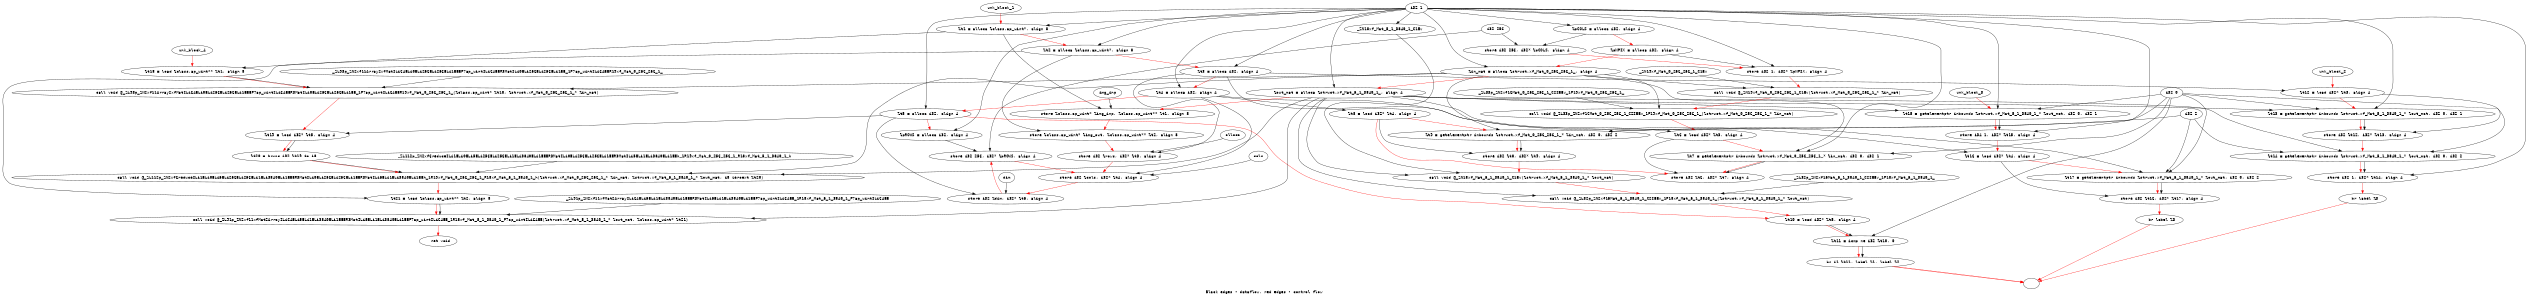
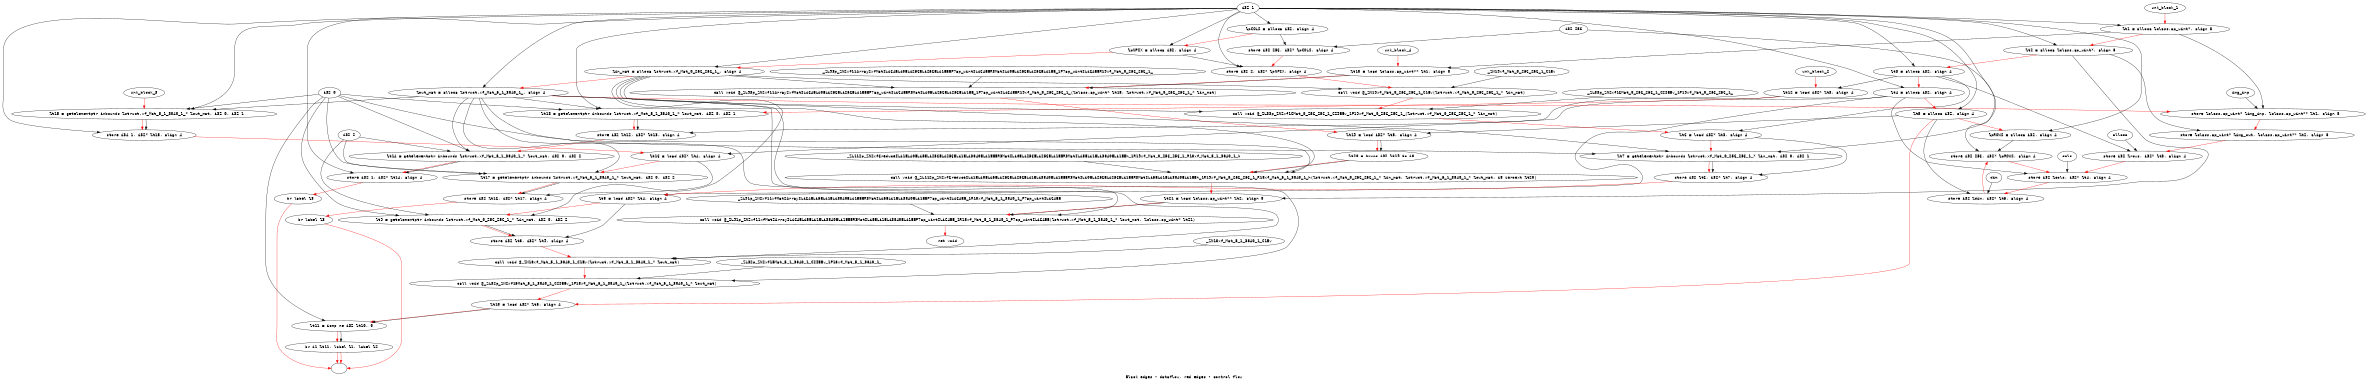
  digraph {
    compound=true
    fontname="DejaVu Sans Mono"
    label="Black edges - dataflow, red edges - control flow"
    node [fontname="DejaVu Sans Mono"]
    edge [fontname="DejaVu Sans Mono"]
    n1 [label="  %t1 = alloca %class.ap_uint*, align 8"]
    n2 [label="  %t2 = alloca %class.ap_uint*, align 8"]
    n3 [label="  store %class.ap_uint* %img_inp, %class.ap_uint** %t1, align 8"]
    n4 [label="  %t18 = load %class.ap_uint** %t1, align 8"]
    n5 [label="  %t3 = alloca i32, align 4"]
    n6 [label="  store %class.ap_uint* %img_out, %class.ap_uint** %t2, align 8"]
    n7 [label="  %t21 = load %class.ap_uint** %t2, align 8"]
    n8 [label="  call void @_ZL93p_ZN2xf11Array2xfMatILi64ELi0ELi256ELi256ELi1EEEP7ap_uintILi64EER3MatILi0ELi256ELi256ELi1EE_1P7ap_uintILi64EER19xf_Mat_0_256_256_1_(%class.ap_uint* %t18, %struct.xf_Mat_0_256_256_1_* %in_mat)"]
    n9 [label="  %t4 = alloca i32, align 4"]
    n10 [label="  store i32 %rows, i32* %t3, align 4"]
    n11 [label="  %t6 = load i32* %t3, align 4"]
    n12 [label="  %t12 = load i32* %t3, align 4"]
    n13 [label="  call void @_ZL91p_ZN2xf11xfMat2ArrayILi64ELi5ELi1ELi3840ELi1EEER3MatILi5ELi1ELi3840ELi1EEP7ap_uintILi64EE_1R18xf_Mat_5_1_3840_1_P7ap_uintILi64EE(%struct.xf_Mat_5_1_3840_1_* %out_mat, %class.ap_uint* %t21)"]
    n14 [label="  %t5 = alloca i32, align 4"]
    n15 [label="  store i32 %cols, i32* %t4, align 4"]
    n16 [label="  %t8 = load i32* %t4, align 4"]
    n17 [label="  %t16 = load i32* %t4, align 4"]
    n18 [label="  %t7 = getelementptr inbounds %struct.xf_Mat_0_256_256_1_* %in_mat, i32 0, i32 1"]
    n19 [label="  store i32 %t6, i32* %t7, align 4"]
    n20 [label="  %t13 = getelementptr inbounds %struct.xf_Mat_5_1_3840_1_* %out_mat, i32 0, i32 1"]
    n21 [label="  store i32 %t12, i32* %t13, align 4"]
    n22 [label="  %pROWS = alloca i32, align 4"]
    n23 [label="  store i32 %dim, i32* %t5, align 4"]
    n24 [label="  %t10 = load i32* %t5, align 4"]
    n25 [label="  %t19 = load i32* %t5, align 4"]
    n26 [label="  %t9 = getelementptr inbounds %struct.xf_Mat_0_256_256_1_* %in_mat, i32 0, i32 2"]
    n27 [label="  store i32 %t8, i32* %t9, align 4"]
    n28 [label="  %t17 = getelementptr inbounds %struct.xf_Mat_5_1_3840_1_* %out_mat, i32 0, i32 2"]
    n29 [label="  store i32 %t16, i32* %t17, align 4"]
    n30 [label="  store i32 256, i32* %pROWS, align 4"]
    n31 [label="  %t11 = icmp ne i32 %t10, 0"]
    n32 [label="  %t20 = trunc i32 %t19 to i8"]
    n33 [label="  %pCOLS = alloca i32, align 4"]
    n34 [label="  %pNPIX = alloca i32, align 4"]
    n35 [label="  store i32 256, i32* %pCOLS, align 4"]
    n36 [label="  %in_mat = alloca %struct.xf_Mat_0_256_256_1_, align 4"]
-   n37 [label="  store i32 1, i32* %pNPIX, align 4"]
+   n37 [label="store i32 2, i32* %pNPIX, align 4"]
    n38 [label="  %out_mat = alloca %struct.xf_Mat_5_1_3840_1_, align 4"]
    n39 [label="  call void @_ZN19xf_Mat_0_256_256_1_C1Ev(%struct.xf_Mat_0_256_256_1_* %in_mat)"]
    n40 [label="  call void @_ZL33p_ZN2xf16Mat_0_256_256_1_C2IEEv_1P19xf_Mat_0_256_256_1_(%struct.xf_Mat_0_256_256_1_* %in_mat)"]
    n41 [label="  call void @_ZL112p_ZN2xf6reduceILi1ELi0ELi5ELi256ELi256ELi1ELi3840ELi1EEER3MatILi0ELi256ELi256ELi1EER3MatILi5ELi1ELi3840ELi1EEh_1R19xf_Mat_0_256_256_1_R18xf_Mat_5_1_3840_1_h(%struct.xf_Mat_0_256_256_1_* %in_mat, %struct.xf_Mat_5_1_3840_1_* %out_mat, i8 zeroext %t20)"]
    n42 [label="  call void @_ZN18xf_Mat_5_1_3840_1_C1Ev(%struct.xf_Mat_5_1_3840_1_* %out_mat)"]
    n43 [label="  call void @_ZL32p_ZN2xf15Mat_5_1_3840_1_C2IEEv_1P18xf_Mat_5_1_3840_1_(%struct.xf_Mat_5_1_3840_1_* %out_mat)"]
    n44 [label="  %t14 = getelementptr inbounds %struct.xf_Mat_5_1_3840_1_* %out_mat, i32 0, i32 2"]
    n45 [label="  %t15 = getelementptr inbounds %struct.xf_Mat_5_1_3840_1_* %out_mat, i32 0, i32 1"]
    n46 [label="  store i32 1, i32* %t14, align 4"]
    n47 [label="store i34 1, i32* %t15, align 4"]
    n48 [label="  ret void"]
    n49 [label="  br i1 %t11, label %1, label %2"]
    ""
    unk_block_1
    "i32 1"
    n53 [label="  br label %3"]
    img_inp
    n55 [label=alloca]
    cols
    dim
    "i32 256"
    _ZN19xf_Mat_0_256_256_1_C1Ev
    _ZL33p_ZN2xf16Mat_0_256_256_1_C2IEEv_1P19xf_Mat_0_256_256_1_
    "i32 0"
    "i32 2"
    _ZN18xf_Mat_5_1_3840_1_C1Ev
    _ZL32p_ZN2xf15Mat_5_1_3840_1_C2IEEv_1P18xf_Mat_5_1_3840_1_
    unk_block_2
    n66 [label="  br label %3"]
    unk_block_3
    unk_block_4
    _ZL93p_ZN2xf11Array2xfMatILi64ELi0ELi256ELi256ELi1EEEP7ap_uintILi64EER3MatILi0ELi256ELi256ELi1EE_1P7ap_uintILi64EER19xf_Mat_0_256_256_1_
    _ZL112p_ZN2xf6reduceILi1ELi0ELi5ELi256ELi256ELi1ELi3840ELi1EEER3MatILi0ELi256ELi256ELi1EER3MatILi5ELi1ELi3840ELi1EEh_1R19xf_Mat_0_256_256_1_R18xf_Mat_5_1_3840_1_h
    _ZL91p_ZN2xf11xfMat2ArrayILi64ELi5ELi1ELi3840ELi1EEER3MatILi5ELi1ELi3840ELi1EEP7ap_uintILi64EE_1R18xf_Mat_5_1_3840_1_P7ap_uintILi64EE
    n1 -> n2 [color=red weight=2]
    n1 -> n3
    n1 -> n4
    n2 -> n5 [color=red weight=2]
    n2 -> n6
    n2 -> n7
    n3 -> n6 [color=red weight=2]
    n4 -> n8 [color=red weight=2]
    n4 -> n8
    n5 -> n9 [color=red weight=2]
    n5 -> n10
    n5 -> n11
    n5 -> n12
    n6 -> n10 [color=red weight=2]
    n7 -> n13 [color=red weight=2]
    n7 -> n13
    n8 -> n25 [color=red weight=2]
    n9 -> n14 [color=red weight=2]
    n9 -> n15
    n9 -> n16
    n9 -> n17
    n10 -> n15 [color=red weight=2]
    n11 -> n18 [color=red weight=2]
    n11 -> n19
    n12 -> n20 [color=red weight=2]
    n12 -> n21
    n13 -> n48 [color=red weight=2]
    n14 -> n22 [color=red weight=2]
    n14 -> n23
    n14 -> n24 [color=red]
    n14 -> n25
    n15 -> n23 [color=red weight=2]
    n16 -> n26 [color=red weight=2]
    n16 -> n27
    n17 -> n28 [color=red weight=2]
    n17 -> n29
    n18 -> n19 [color=red weight=2]
    n18 -> n19
-   n16 -> n19 [color=red weight=2]
+   n19 -> n16 [color=red weight=2]
    n20 -> n21 [color=red weight=2]
    n20 -> n21
    n21 -> n44 [color=red weight=2]
    n22 -> n30
    n23 -> n30 [color=red weight=2]
    n24 -> n31 [color=red weight=2]
    n24 -> n31
    n25 -> n32 [color=red weight=2]
    n25 -> n32
    n26 -> n27 [color=red weight=2]
    n26 -> n27
    n27 -> n42 [color=red weight=2]
    n28 -> n29 [color=red weight=2]
    n28 -> n29
    n29 -> n66 [color=red weight=2]
    n30 -> n15 [color=red weight=2]
    n31 -> n49 [color=red weight=2]
    n31 -> n49
    n32 -> n41 [color=red weight=2]
    n32 -> n41
    n33 -> n34 [color=red weight=2]
    n33 -> n35
    n34 -> n36 [color=red weight=2]
    n34 -> n37
    n35 -> n37 [color=red weight=2]
    n36 -> n8
    n36 -> n18
    n36 -> n26
    n36 -> n38 [color=red weight=2]
    n36 -> n39
    n36 -> n40
    n36 -> n41
    n37 -> n39 [color=red weight=2]
    n38 -> n3 [color=red weight=2]
    n38 -> n13
    n38 -> n20
    n38 -> n28
    n38 -> n41
    n38 -> n42
    n38 -> n43
    n38 -> n44
    n38 -> n45
    n39 -> n40 [color=red weight=2]
    n40 -> n11 [color=red weight=2]
    n41 -> n7 [color=red weight=2]
    n42 -> n43 [color=red weight=2]
    n43 -> n24 [color=red weight=2]
    n44 -> n46 [color=red weight=2]
    n44 -> n46
    n45 -> n47 [color=red weight=2]
    n45 -> n47
    n46 -> n53 [color=red weight=2]
    n47 -> n17 [color=red weight=2]
    n49 -> "" [color=red]
    n49 -> "" [color=red]
    unk_block_1 -> n1 [color=red]
    "i32 1" -> n1
    "i32 1" -> n2
    "i32 1" -> n5
    "i32 1" -> n9
    "i32 1" -> n14
    "i32 1" -> n18
    "i32 1" -> n20
    "i32 1" -> n22
    "i32 1" -> n33
-   "i32 1" -> _ZN18xf_Mat_5_1_3840_1_C1Ev
+   "i32 1" -> n34
    "i32 1" -> n36
    "i32 1" -> n37
    "i32 1" -> n38
    "i32 1" -> n45
    "i32 1" -> n46
    "i32 1" -> n47
    n53 -> "" [color=red]
    img_inp -> n3
    n55 -> n10
    cols -> n15
    dim -> n23
    "i32 256" -> n30
    "i32 256" -> n35
    _ZN19xf_Mat_0_256_256_1_C1Ev -> n39
    _ZL33p_ZN2xf16Mat_0_256_256_1_C2IEEv_1P19xf_Mat_0_256_256_1_ -> n40
    "i32 0" -> n18
    "i32 0" -> n20
    "i32 0" -> n26
    "i32 0" -> n28
    "i32 0" -> n31
    "i32 0" -> n44
    "i32 0" -> n45
    "i32 2" -> n26
    "i32 2" -> n28
    "i32 2" -> n44
    _ZN18xf_Mat_5_1_3840_1_C1Ev -> n42
    _ZL32p_ZN2xf15Mat_5_1_3840_1_C2IEEv_1P18xf_Mat_5_1_3840_1_ -> n43
    unk_block_2 -> n12 [color=red]
    n66 -> "" [color=red]
    unk_block_3 -> n45 [color=red]
    unk_block_4 -> n4 [color=red]
    _ZL93p_ZN2xf11Array2xfMatILi64ELi0ELi256ELi256ELi1EEEP7ap_uintILi64EER3MatILi0ELi256ELi256ELi1EE_1P7ap_uintILi64EER19xf_Mat_0_256_256_1_ -> n8
    _ZL112p_ZN2xf6reduceILi1ELi0ELi5ELi256ELi256ELi1ELi3840ELi1EEER3MatILi0ELi256ELi256ELi1EER3MatILi5ELi1ELi3840ELi1EEh_1R19xf_Mat_0_256_256_1_R18xf_Mat_5_1_3840_1_h -> n41
    _ZL91p_ZN2xf11xfMat2ArrayILi64ELi5ELi1ELi3840ELi1EEER3MatILi5ELi1ELi3840ELi1EEP7ap_uintILi64EE_1R18xf_Mat_5_1_3840_1_P7ap_uintILi64EE -> n13
  }
